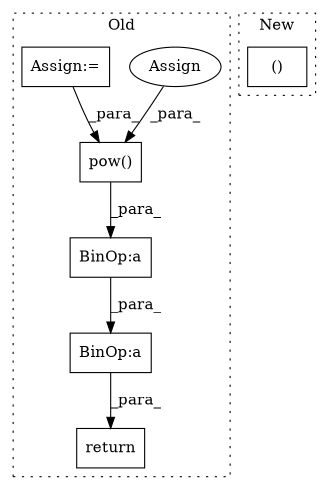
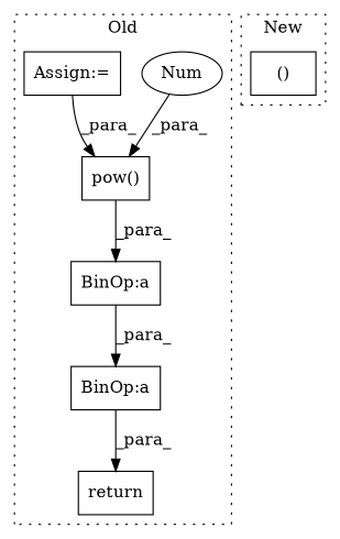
  digraph {
    node [a=82 l=3 shape=box]
    n1 [a=75 l="32,1" label="pow()" s="1267,1300"]
-   n2 [a=76 l=1 label=Assign s=1299 shape=ellipse]
+   n2 [a=76 l=1 label=Num s=1299 shape=ellipse]
    n3 [l=4 label="BinOp:a" s=1444]
    n4 [label="BinOp:a" s=1436]
    n5 [a=93 l=7 label=return s=1490]
    n6 [a=68 label="Assign:=" s=1179]
    n7 [a=54 l=13 label="()" s=1068]
    subgraph cluster_1 {
      label=Old
      style=dotted
      n1
      n2
      n3
      n4
      n5
      n6
    }
    subgraph cluster_2 {
      label=New
      style=dotted
      n7
    }
    n1 -> n3 [label=_para_]
    n2 -> n1 [label=_para_]
    n3 -> n4 [label=_para_]
    n4 -> n5 [label=_para_]
    n6 -> n1 [label=_para_]
  }
